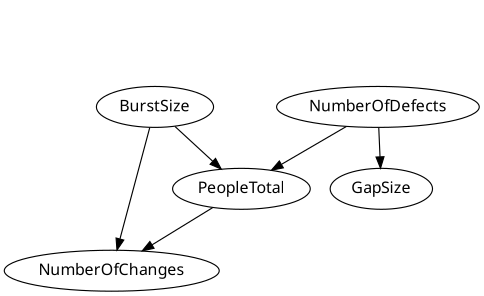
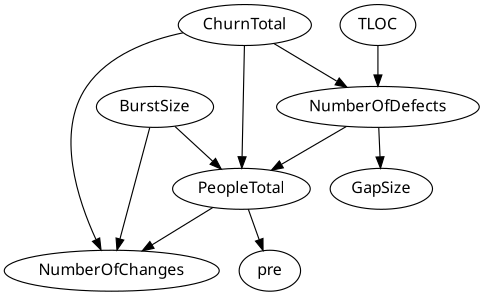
  digraph {
    fontname="Noto Sans"
    node [fontname="Noto Sans"]
    edge [fontname="Noto Sans"]
    PeopleTotal
    NumberOfChanges
+   pre
+   ChurnTotal
    NumberOfDefects
+   TLOC
    GapSize
    BurstSize
    PeopleTotal -> NumberOfChanges
+   PeopleTotal -> pre
+   ChurnTotal -> PeopleTotal
+   ChurnTotal -> NumberOfChanges
+   ChurnTotal -> NumberOfDefects
    NumberOfDefects -> PeopleTotal
    NumberOfDefects -> GapSize
+   TLOC -> NumberOfDefects
    BurstSize -> PeopleTotal
    BurstSize -> NumberOfChanges
  }
